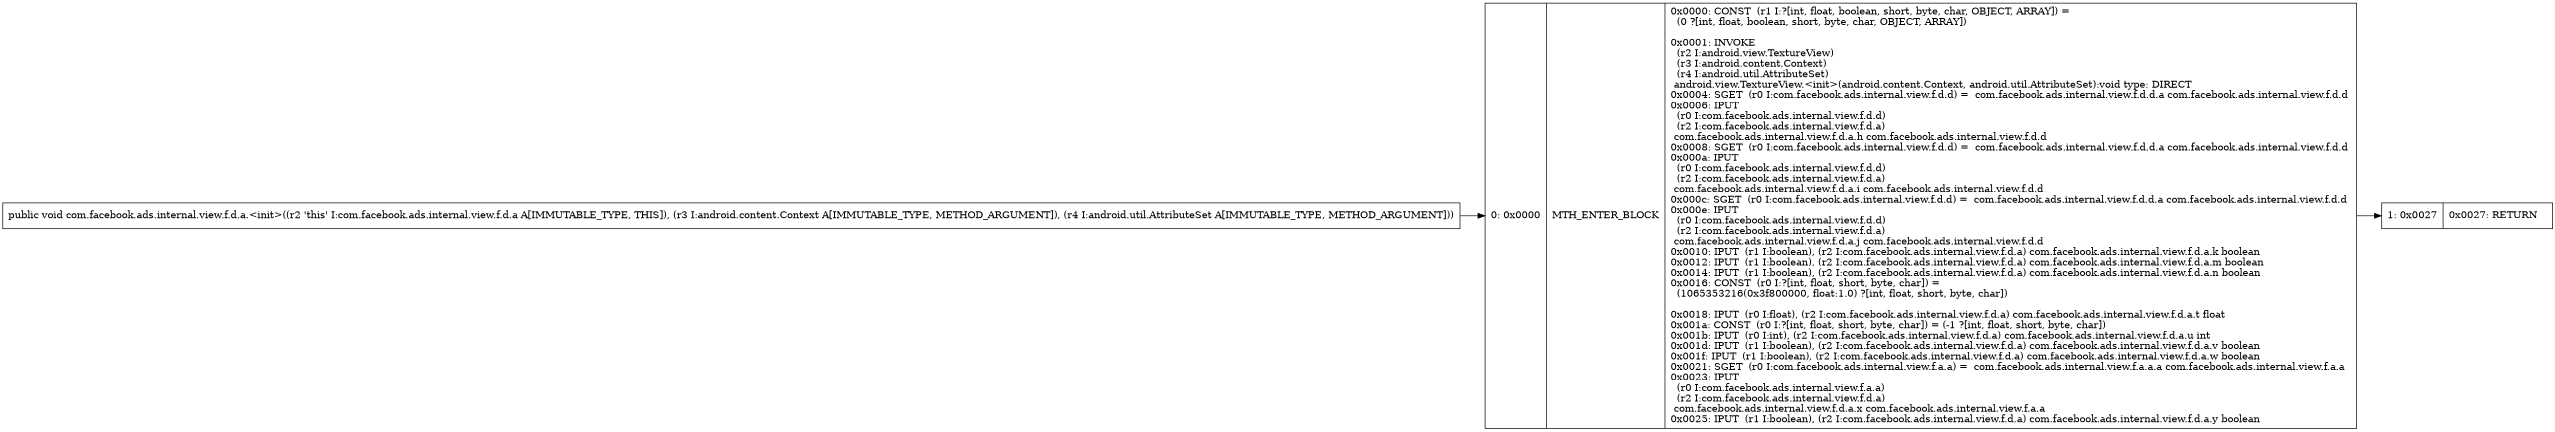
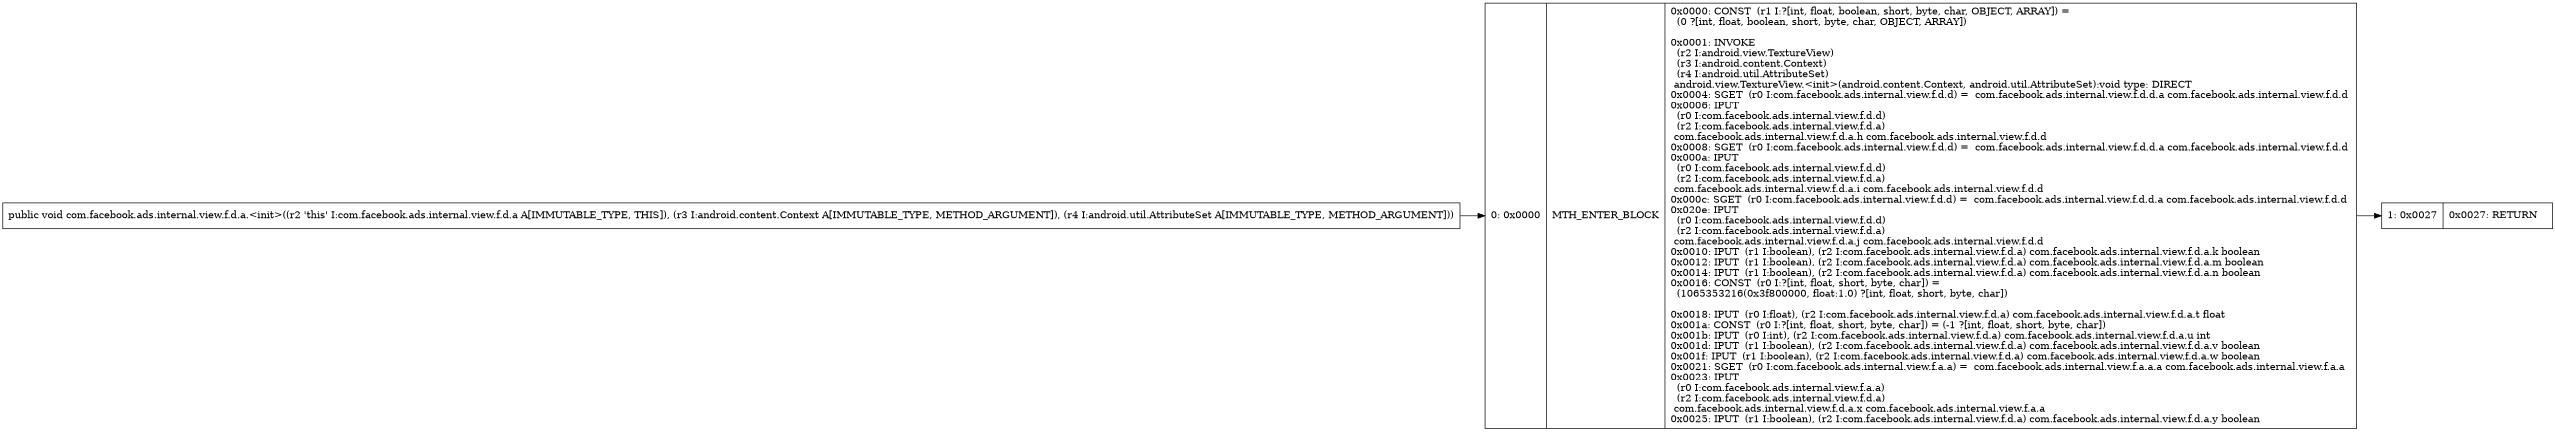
  digraph {
    rankdir=LR
    node [shape=record]
-   n1 [label="{0\:\ 0x0000|MTH_ENTER_BLOCK\l|0x0000: CONST  (r1 I:?[int, float, boolean, short, byte, char, OBJECT, ARRAY]) = \l  (0 ?[int, float, boolean, short, byte, char, OBJECT, ARRAY])\l \l0x0001: INVOKE  \l  (r2 I:android.view.TextureView)\l  (r3 I:android.content.Context)\l  (r4 I:android.util.AttributeSet)\l android.view.TextureView.\<init\>(android.content.Context, android.util.AttributeSet):void type: DIRECT \l0x0004: SGET  (r0 I:com.facebook.ads.internal.view.f.d.d) =  com.facebook.ads.internal.view.f.d.d.a com.facebook.ads.internal.view.f.d.d \l0x0006: IPUT  \l  (r0 I:com.facebook.ads.internal.view.f.d.d)\l  (r2 I:com.facebook.ads.internal.view.f.d.a)\l com.facebook.ads.internal.view.f.d.a.h com.facebook.ads.internal.view.f.d.d \l0x0008: SGET  (r0 I:com.facebook.ads.internal.view.f.d.d) =  com.facebook.ads.internal.view.f.d.d.a com.facebook.ads.internal.view.f.d.d \l0x000a: IPUT  \l  (r0 I:com.facebook.ads.internal.view.f.d.d)\l  (r2 I:com.facebook.ads.internal.view.f.d.a)\l com.facebook.ads.internal.view.f.d.a.i com.facebook.ads.internal.view.f.d.d \l0x000c: SGET  (r0 I:com.facebook.ads.internal.view.f.d.d) =  com.facebook.ads.internal.view.f.d.d.a com.facebook.ads.internal.view.f.d.d \l0x000e: IPUT  \l  (r0 I:com.facebook.ads.internal.view.f.d.d)\l  (r2 I:com.facebook.ads.internal.view.f.d.a)\l com.facebook.ads.internal.view.f.d.a.j com.facebook.ads.internal.view.f.d.d \l0x0010: IPUT  (r1 I:boolean), (r2 I:com.facebook.ads.internal.view.f.d.a) com.facebook.ads.internal.view.f.d.a.k boolean \l0x0012: IPUT  (r1 I:boolean), (r2 I:com.facebook.ads.internal.view.f.d.a) com.facebook.ads.internal.view.f.d.a.m boolean \l0x0014: IPUT  (r1 I:boolean), (r2 I:com.facebook.ads.internal.view.f.d.a) com.facebook.ads.internal.view.f.d.a.n boolean \l0x0016: CONST  (r0 I:?[int, float, short, byte, char]) = \l  (1065353216(0x3f800000, float:1.0) ?[int, float, short, byte, char])\l \l0x0018: IPUT  (r0 I:float), (r2 I:com.facebook.ads.internal.view.f.d.a) com.facebook.ads.internal.view.f.d.a.t float \l0x001a: CONST  (r0 I:?[int, float, short, byte, char]) = (\-1 ?[int, float, short, byte, char]) \l0x001b: IPUT  (r0 I:int), (r2 I:com.facebook.ads.internal.view.f.d.a) com.facebook.ads.internal.view.f.d.a.u int \l0x001d: IPUT  (r1 I:boolean), (r2 I:com.facebook.ads.internal.view.f.d.a) com.facebook.ads.internal.view.f.d.a.v boolean \l0x001f: IPUT  (r1 I:boolean), (r2 I:com.facebook.ads.internal.view.f.d.a) com.facebook.ads.internal.view.f.d.a.w boolean \l0x0021: SGET  (r0 I:com.facebook.ads.internal.view.f.a.a) =  com.facebook.ads.internal.view.f.a.a.a com.facebook.ads.internal.view.f.a.a \l0x0023: IPUT  \l  (r0 I:com.facebook.ads.internal.view.f.a.a)\l  (r2 I:com.facebook.ads.internal.view.f.d.a)\l com.facebook.ads.internal.view.f.d.a.x com.facebook.ads.internal.view.f.a.a \l0x0025: IPUT  (r1 I:boolean), (r2 I:com.facebook.ads.internal.view.f.d.a) com.facebook.ads.internal.view.f.d.a.y boolean \l}"]
+   n1 [label="{0\:\ 0x0000|MTH_ENTER_BLOCK\l|0x0000: CONST  (r1 I:?[int, float, boolean, short, byte, char, OBJECT, ARRAY]) = \l  (0 ?[int, float, boolean, short, byte, char, OBJECT, ARRAY])\l \l0x0001: INVOKE  \l  (r2 I:android.view.TextureView)\l  (r3 I:android.content.Context)\l  (r4 I:android.util.AttributeSet)\l android.view.TextureView.\<init\>(android.content.Context, android.util.AttributeSet):void type: DIRECT \l0x0004: SGET  (r0 I:com.facebook.ads.internal.view.f.d.d) =  com.facebook.ads.internal.view.f.d.d.a com.facebook.ads.internal.view.f.d.d \l0x0006: IPUT  \l  (r0 I:com.facebook.ads.internal.view.f.d.d)\l  (r2 I:com.facebook.ads.internal.view.f.d.a)\l com.facebook.ads.internal.view.f.d.a.h com.facebook.ads.internal.view.f.d.d \l0x0008: SGET  (r0 I:com.facebook.ads.internal.view.f.d.d) =  com.facebook.ads.internal.view.f.d.d.a com.facebook.ads.internal.view.f.d.d \l0x000a: IPUT  \l  (r0 I:com.facebook.ads.internal.view.f.d.d)\l  (r2 I:com.facebook.ads.internal.view.f.d.a)\l com.facebook.ads.internal.view.f.d.a.i com.facebook.ads.internal.view.f.d.d \l0x000c: SGET  (r0 I:com.facebook.ads.internal.view.f.d.d) =  com.facebook.ads.internal.view.f.d.d.a com.facebook.ads.internal.view.f.d.d \l0x020e: IPUT  \l  (r0 I:com.facebook.ads.internal.view.f.d.d)\l  (r2 I:com.facebook.ads.internal.view.f.d.a)\l com.facebook.ads.internal.view.f.d.a.j com.facebook.ads.internal.view.f.d.d \l0x0010: IPUT  (r1 I:boolean), (r2 I:com.facebook.ads.internal.view.f.d.a) com.facebook.ads.internal.view.f.d.a.k boolean \l0x0012: IPUT  (r1 I:boolean), (r2 I:com.facebook.ads.internal.view.f.d.a) com.facebook.ads.internal.view.f.d.a.m boolean \l0x0014: IPUT  (r1 I:boolean), (r2 I:com.facebook.ads.internal.view.f.d.a) com.facebook.ads.internal.view.f.d.a.n boolean \l0x0016: CONST  (r0 I:?[int, float, short, byte, char]) = \l  (1065353216(0x3f800000, float:1.0) ?[int, float, short, byte, char])\l \l0x0018: IPUT  (r0 I:float), (r2 I:com.facebook.ads.internal.view.f.d.a) com.facebook.ads.internal.view.f.d.a.t float \l0x001a: CONST  (r0 I:?[int, float, short, byte, char]) = (\-1 ?[int, float, short, byte, char]) \l0x001b: IPUT  (r0 I:int), (r2 I:com.facebook.ads.internal.view.f.d.a) com.facebook.ads.internal.view.f.d.a.u int \l0x001d: IPUT  (r1 I:boolean), (r2 I:com.facebook.ads.internal.view.f.d.a) com.facebook.ads.internal.view.f.d.a.v boolean \l0x001f: IPUT  (r1 I:boolean), (r2 I:com.facebook.ads.internal.view.f.d.a) com.facebook.ads.internal.view.f.d.a.w boolean \l0x0021: SGET  (r0 I:com.facebook.ads.internal.view.f.a.a) =  com.facebook.ads.internal.view.f.a.a.a com.facebook.ads.internal.view.f.a.a \l0x0023: IPUT  \l  (r0 I:com.facebook.ads.internal.view.f.a.a)\l  (r2 I:com.facebook.ads.internal.view.f.d.a)\l com.facebook.ads.internal.view.f.d.a.x com.facebook.ads.internal.view.f.a.a \l0x0025: IPUT  (r1 I:boolean), (r2 I:com.facebook.ads.internal.view.f.d.a) com.facebook.ads.internal.view.f.d.a.y boolean \l}"]
    n2 [label="{1\:\ 0x0027|0x0027: RETURN   \l}"]
    n3 [label="{public void com.facebook.ads.internal.view.f.d.a.\<init\>((r2 'this' I:com.facebook.ads.internal.view.f.d.a A[IMMUTABLE_TYPE, THIS]), (r3 I:android.content.Context A[IMMUTABLE_TYPE, METHOD_ARGUMENT]), (r4 I:android.util.AttributeSet A[IMMUTABLE_TYPE, METHOD_ARGUMENT])) }"]
    n1 -> n2
    n3 -> n1
  }
